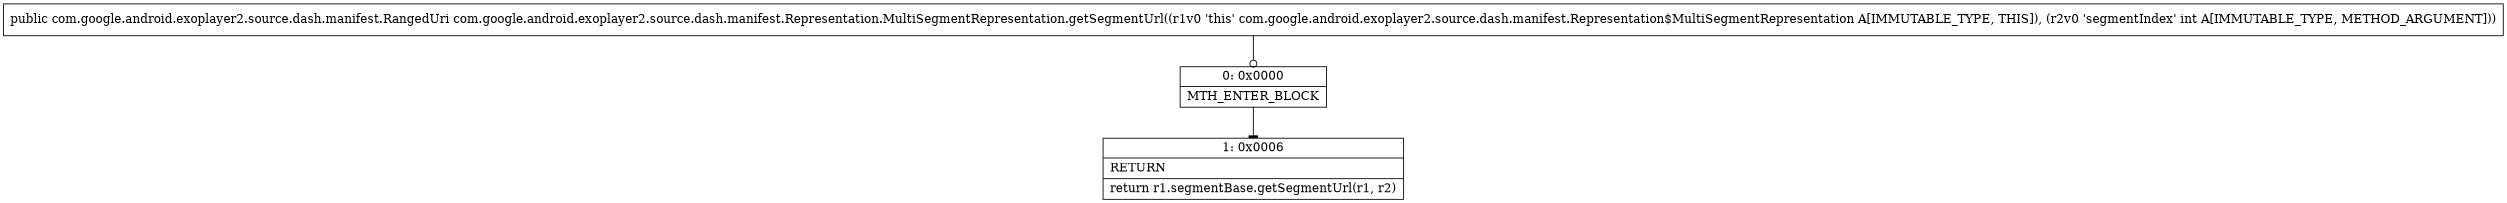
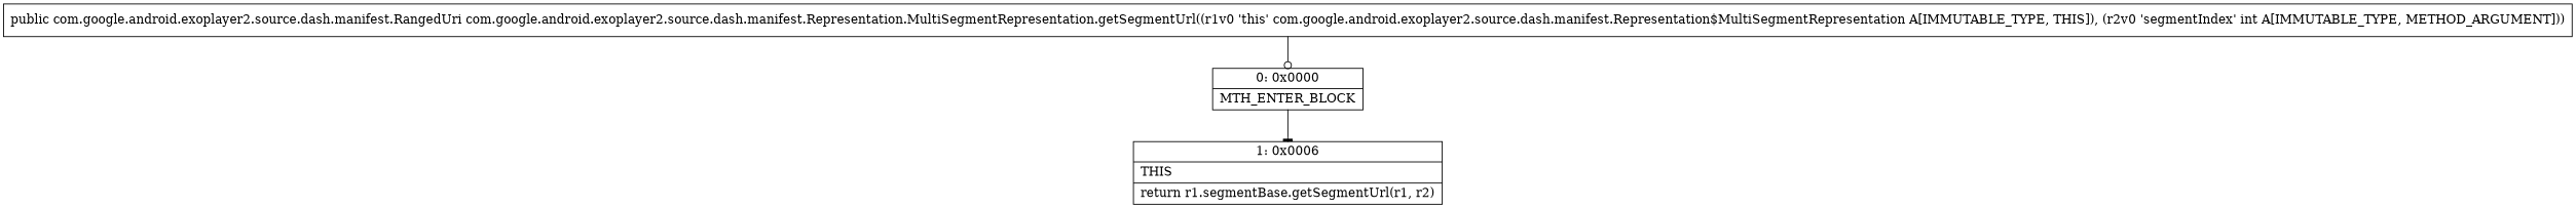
  digraph {
    node [shape=record]
    n1 [label="{0\:\ 0x0000|MTH_ENTER_BLOCK\l}"]
-   n2 [label="{1\:\ 0x0006|RETURN\l|return r1.segmentBase.getSegmentUrl(r1, r2)\l}"]
+   n2 [label="{1\:\ 0x0006|THIS\l|return r1.segmentBase.getSegmentUrl(r1, r2)\l}"]
    n3 [label="{public com.google.android.exoplayer2.source.dash.manifest.RangedUri com.google.android.exoplayer2.source.dash.manifest.Representation.MultiSegmentRepresentation.getSegmentUrl((r1v0 'this' com.google.android.exoplayer2.source.dash.manifest.Representation$MultiSegmentRepresentation A[IMMUTABLE_TYPE, THIS]), (r2v0 'segmentIndex' int A[IMMUTABLE_TYPE, METHOD_ARGUMENT])) }"]
    n1 -> n2 [arrowhead=tee]
    n3 -> n1 [arrowhead=odot]
  }
